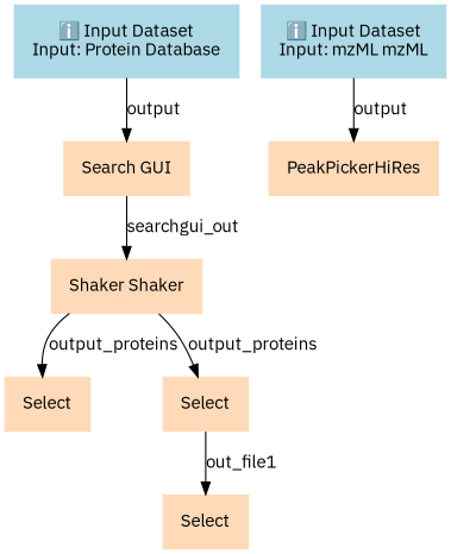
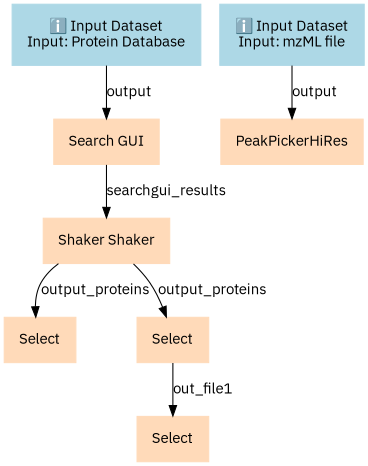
  digraph {
    fontname="IBM Plex Sans"
    node [color=peachpuff fontname="IBM Plex Sans" margin="0.2,0.2" shape=box style=filled]
    edge [fontname="IBM Plex Sans"]
    n1 [color=lightblue label="ℹ️ Input Dataset\nInput: Protein Database"]
    n2 [label="Search GUI"]
    n3 [label="Shaker Shaker"]
-   n4 [color=lightblue label="ℹ️ Input Dataset\nInput: mzML mzML"]
+   n4 [color=lightblue label="ℹ️ Input Dataset\nInput: mzML file"]
    n5 [label=PeakPickerHiRes]
    n6 [label=Select]
    n7 [label=Select]
    n8 [label=Select]
    n1 -> n2 [label=output]
-   n2 -> n3 [label=searchgui_out]
+   n2 -> n3 [label=searchgui_results]
    n3 -> n6 [label=output_proteins]
    n3 -> n7 [label=output_proteins]
    n4 -> n5 [label=output]
    n7 -> n8 [label=out_file1]
  }
